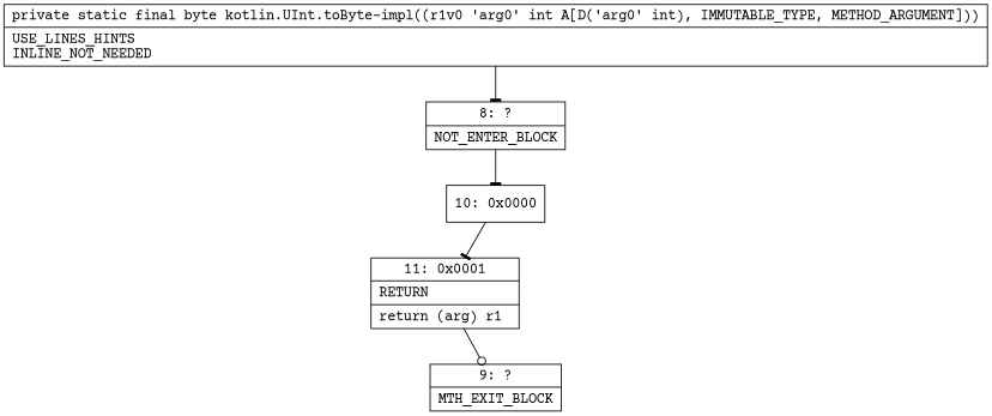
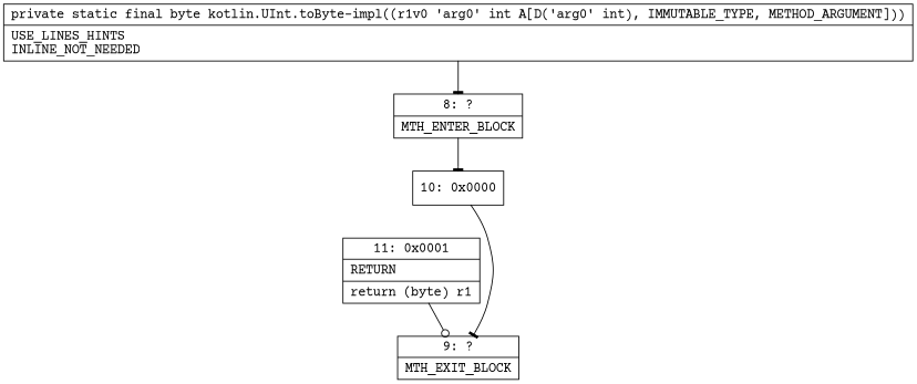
  digraph {
    fontname="Courier Prime"
    node [fontname="Courier Prime" shape=record]
    edge [arrowhead=tee fontname="Courier Prime"]
-   n1 [label="{8\:\ ?|NOT_ENTER_BLOCK\l}"]
+   n1 [label="{8\:\ ?|MTH_ENTER_BLOCK\l}"]
    n2 [label="{10\:\ 0x0000}"]
-   n3 [label="{11\:\ 0x0001|RETURN\l|return (arg) r1\l}"]
+   n3 [label="{11\:\ 0x0001|RETURN\l|return (byte) r1\l}"]
    n4 [label="{9\:\ ?|MTH_EXIT_BLOCK\l}"]
    n5 [label="{private static final byte kotlin.UInt.toByte\-impl((r1v0 'arg0' int A[D('arg0' int), IMMUTABLE_TYPE, METHOD_ARGUMENT]))  | USE_LINES_HINTS\lINLINE_NOT_NEEDED\l}"]
    n1 -> n2
-   n2 -> n3
+   n2 -> n4
    n3 -> n4 [arrowhead=odot]
    n5 -> n1
  }
